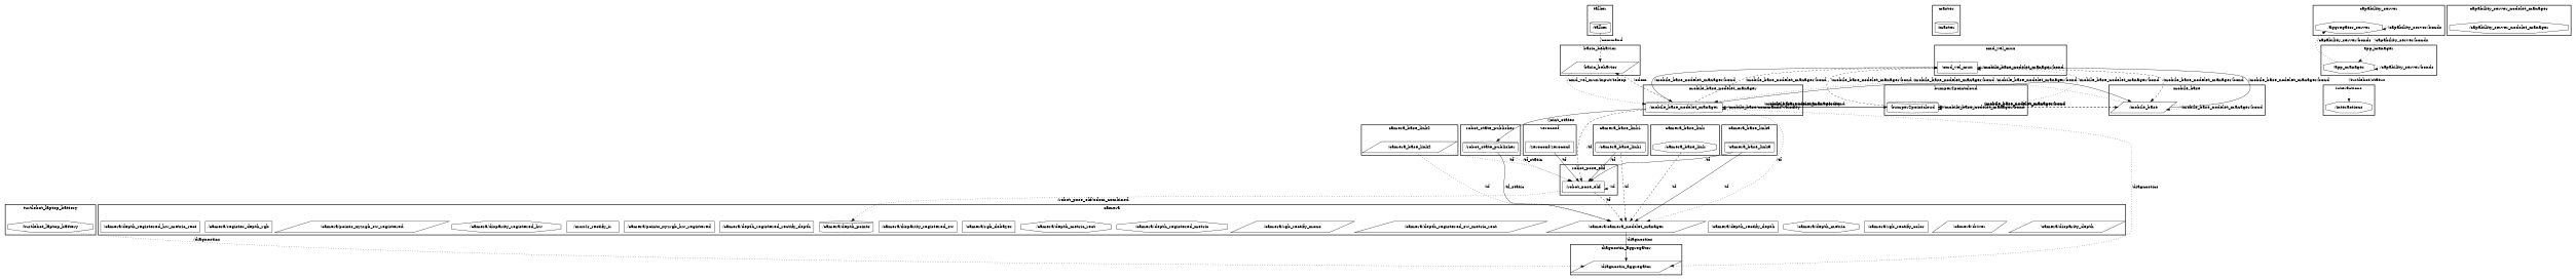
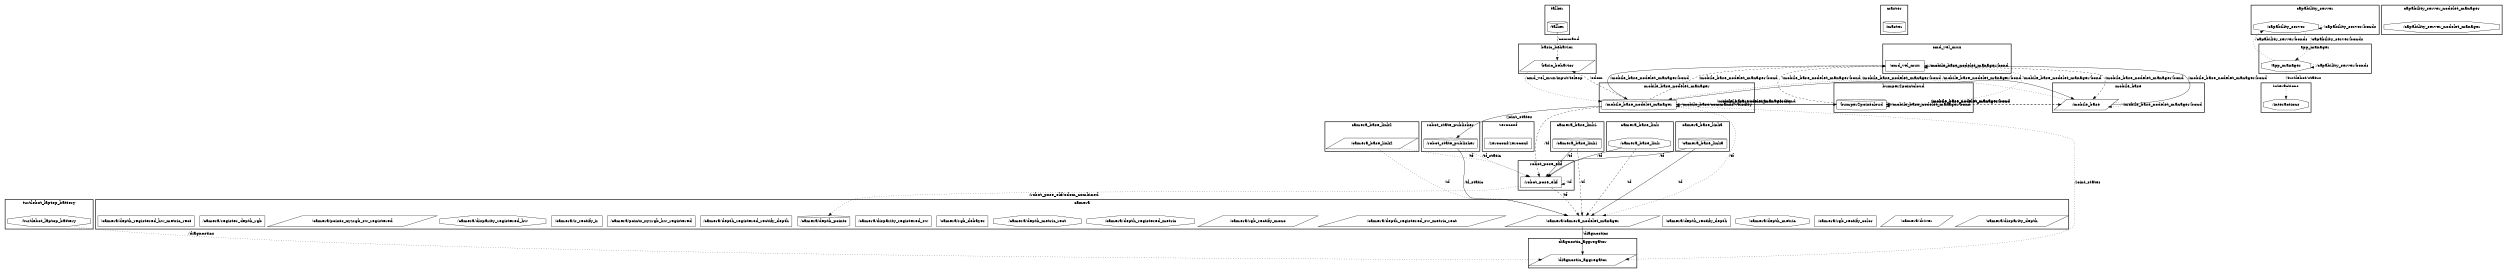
  digraph {
    compound=True
    rank=same
    rankdir=TB
    ranksep=0.2
    node [shape=box]
    edge [penwidth=1 style=dotted]
    n1 [height=0.5 label="/basic_behavior" shape=parallelogram width=1.8415]
    n2 [height=0.5 label="/zeroconf/zeroconf" width=2.1484]
    n3 [height=0.5 label="/camera/disparity_depth" shape=parallelogram width=2.672]
    n4 [height=0.5 label="/camera/driver" shape=parallelogram width=1.7332]
    n5 [height=0.5 label="/camera/rgb_rectify_color" width=2.8525]
    n6 [height=0.5 label="/camera/depth_metric" shape=octagon width=2.4553]
    n7 [height=0.5 label="/camera/depth_rectify_depth" width=3.1233]
    n8 [height=0.5 label="/camera/depth_points" shape=cylinder width=2.4192]
    n9 [height=0.5 label="/camera/depth_registered_sw_metric_rect" shape=parallelogram width=4.4232]
    n10 [height=0.5 label="/camera/rgb_rectify_mono" shape=parallelogram width=2.9247]
    n11 [height=0.5 label="/camera/depth_registered_metric" shape=octagon width=3.5386]
    n12 [height=0.5 label="/camera/depth_metric_rect" shape=octagon width=2.9428]
    n13 [height=0.5 label="/camera/rgb_debayer" width=2.3651]
    n14 [height=0.5 label="/camera/disparity_registered_sw" width=3.4844]
    n15 [height=0.5 label="/camera/camera_nodelet_manager" shape=parallelogram width=3.683]
    n16 [height=0.5 label="/camera/depth_registered_rectify_depth" width=4.2066]
    n17 [height=0.5 label="/camera/points_xyzrgb_hw_registered" width=4.0441]
-   n18 [height=0.5 label="/mux/ir_rectify_ir" width=2.329]
+   n18 [height=0.5 label="/camera/ir_rectify_ir" width=2.329]
    n19 [height=0.5 label="/camera/disparity_registered_hw" shape=octagon width=3.5025]
    n20 [height=0.5 label="/camera/points_xyzrgb_sw_registered" shape=parallelogram width=4.026]
    n21 [height=0.5 label="/camera/register_depth_rgb" width=2.997]
    n22 [height=0.5 label="/camera/depth_registered_hw_metric_rect" width=4.4413]
    n23 [height=0.5 label="/turtlebot_laptop_battery" shape=octagon width=2.7261]
    n24 [height=0.5 label="/camera_base_link" shape=octagon width=2.1484]
    n25 [height=0.5 label="/master" shape=cylinder width=1.0291]
-   n26 [height=0.5 label="/aggregator_server" shape=octagon width=2.0401]
+   n26 [height=0.5 label="/capability_server" shape=octagon width=2.0401]
    n27 [height=0.5 label="/cmd_vel_mux" width=1.7873]
    n28 [height=0.5 label="/robot_state_publisher" shape=cylinder width=2.4734]
    n29 [height=0.5 label="/bumper2pointcloud" shape=cylinder width=2.2929]
    n30 [height=0.5 label="/interactions" shape=octagon width=1.4985]
    n31 [height=0.5 label="/app_manager" shape=octagon width=1.6971]
    n32 [height=0.5 label="/talker" shape=cylinder width=0.92075]
    n33 [height=0.5 label="/capability_server_nodelet_manager" shape=octagon width=3.8635]
    n34 [height=0.5 label="/mobile_base" shape=parallelogram width=1.6068]
    n35 [height=0.5 label="/camera_base_link1" shape=cylinder width=2.2567]
    n36 [height=0.5 label="/camera_base_link3" shape=cylinder width=2.2567]
    n37 [height=0.5 label="/camera_base_link2" shape=parallelogram width=2.2567]
    n38 [height=0.5 label="/diagnostic_aggregator" shape=parallelogram width=2.5276]
    n39 [height=0.5 label="/robot_pose_ekf" width=1.8776]
    n40 [height=0.5 label="/mobile_base_nodelet_manager" shape=cylinder width=3.4303]
    subgraph cluster_1 {
      label=basic_behavior
      style=bold
      n1
    }
    subgraph cluster_2 {
      label=zeroconf
      style=bold
      n2
    }
    subgraph cluster_3 {
      label=camera
      style=bold
      n3
      n4
      n5
      n6
      n7
      n8
      n9
      n10
      n11
      n12
      n13
      n14
      n15
      n16
      n17
      n18
      n19
      n20
      n21
      n22
    }
    subgraph cluster_4 {
      label=turtlebot_laptop_battery
      style=bold
      n23
    }
    subgraph cluster_5 {
      label=camera_base_link
      style=bold
      n24
    }
    subgraph cluster_6 {
      label=master
      style=bold
      n25
    }
    subgraph cluster_7 {
      label=capability_server
      style=bold
      n26
    }
    subgraph cluster_8 {
      label=cmd_vel_mux
      style=bold
      n27
    }
    subgraph cluster_9 {
      label=robot_state_publisher
      style=bold
      n28
    }
    subgraph cluster_10 {
      label=bumper2pointcloud
      style=bold
      n29
    }
    subgraph cluster_11 {
      label=interactions
      style=bold
      n30
    }
    subgraph cluster_12 {
      label=app_manager
      style=bold
      n31
    }
    subgraph cluster_13 {
      label=talker
      style=bold
      n32
    }
    subgraph cluster_14 {
      label=capability_server_nodelet_manager
      style=bold
      n33
    }
    subgraph cluster_15 {
      label=mobile_base
      style=bold
      n34
    }
    subgraph cluster_16 {
      label=camera_base_link1
      style=bold
      n35
    }
    subgraph cluster_17 {
      label=camera_base_link3
      style=bold
      n36
    }
    subgraph cluster_18 {
      label=camera_base_link2
      style=bold
      n37
    }
    subgraph cluster_19 {
      label=diagnostic_aggregator
      style=bold
      n38
    }
    subgraph cluster_20 {
      label=robot_pose_ekf
      style=bold
      n39
    }
    subgraph cluster_21 {
      label=mobile_base_nodelet_manager
      style=bold
      n40
    }
    n1 -> n40 [label="/cmd_vel_mux/input/teleop"]
    n15 -> n38 [label="/diagnostics" style=solid]
    n23 -> n38 [label="/diagnostics"]
    n24 -> n15 [label="/tf" style=dashed]
-   n2 -> n39 [label="/tf" style=solid]
+   n24 -> n39 [label="/tf" style=solid]
    n26 -> n26 [label="/capability_server/bonds"]
    n26 -> n31 [label="/capability_server/bonds"]
    n27 -> n27 [label="/mobile_base_nodelet_manager/bond"]
    n27 -> n29 [label="/mobile_base_nodelet_manager/bond"]
    n27 -> n34 [label="/mobile_base_nodelet_manager/bond" style=dashed]
    n27 -> n40 [label="/mobile_base_nodelet_manager/bond" style=solid]
    n28 -> n15 [label="/tf_static" style=solid]
    n28 -> n39 [label="/tf_static"]
    n29 -> n27 [label="/mobile_base_nodelet_manager/bond" style=dashed]
    n29 -> n29 [label="/mobile_base_nodelet_manager/bond" style=solid]
    n29 -> n34 [label="/mobile_base_nodelet_manager/bond" style=dashed]
    n29 -> n40 [label="/mobile_base/commands/velocity" style=solid]
    n31 -> n26 [label="/capability_server/bonds"]
    n31 -> n30 [label="/turtlebot/status"]
    n31 -> n31 [label="/capability_server/bonds"]
    n32 -> n1 [label="/command" style=dashed]
    n34 -> n27 [label="/mobile_base_nodelet_manager/bond" style=solid]
    n34 -> n29 [label="/mobile_base_nodelet_manager/bond" style=dashed]
    n34 -> n34 [label="/mobile_base_nodelet_manager/bond"]
    n34 -> n40 [label="/mobile_base_nodelet_manager/bond"]
    n35 -> n15 [label="/tf" style=dashed]
    n35 -> n39 [label="/tf" style=solid]
    n36 -> n15 [label="/tf" style=solid]
    n36 -> n39 [label="/tf" style=solid]
    n37 -> n15 [label="/tf"]
    n37 -> n39 [label="/tf"]
    n39 -> n8 [label="/robot_pose_ekf/odom_combined"]
    n39 -> n15 [label="/tf" style=dashed]
    n39 -> n39 [label="/tf"]
    n40 -> n1 [label="/odom" style=dashed]
    n40 -> n15 [label="/tf"]
    n40 -> n27 [label="/mobile_base_nodelet_manager/bond" style=dashed]
    n40 -> n28 [label="/joint_states" style=solid]
    n40 -> n29 [label="/mobile_base_nodelet_manager/bond" style=solid]
    n40 -> n34 [label="/mobile_base_nodelet_manager/bond" style=solid]
-   n40 -> n38 [label="/diagnostics"]
+   n40 -> n38 [label="/joint_states"]
    n40 -> n39 [label="/tf" style=dashed]
    n40 -> n40 [label="/mobile_base/commands/velocity"]
  }
